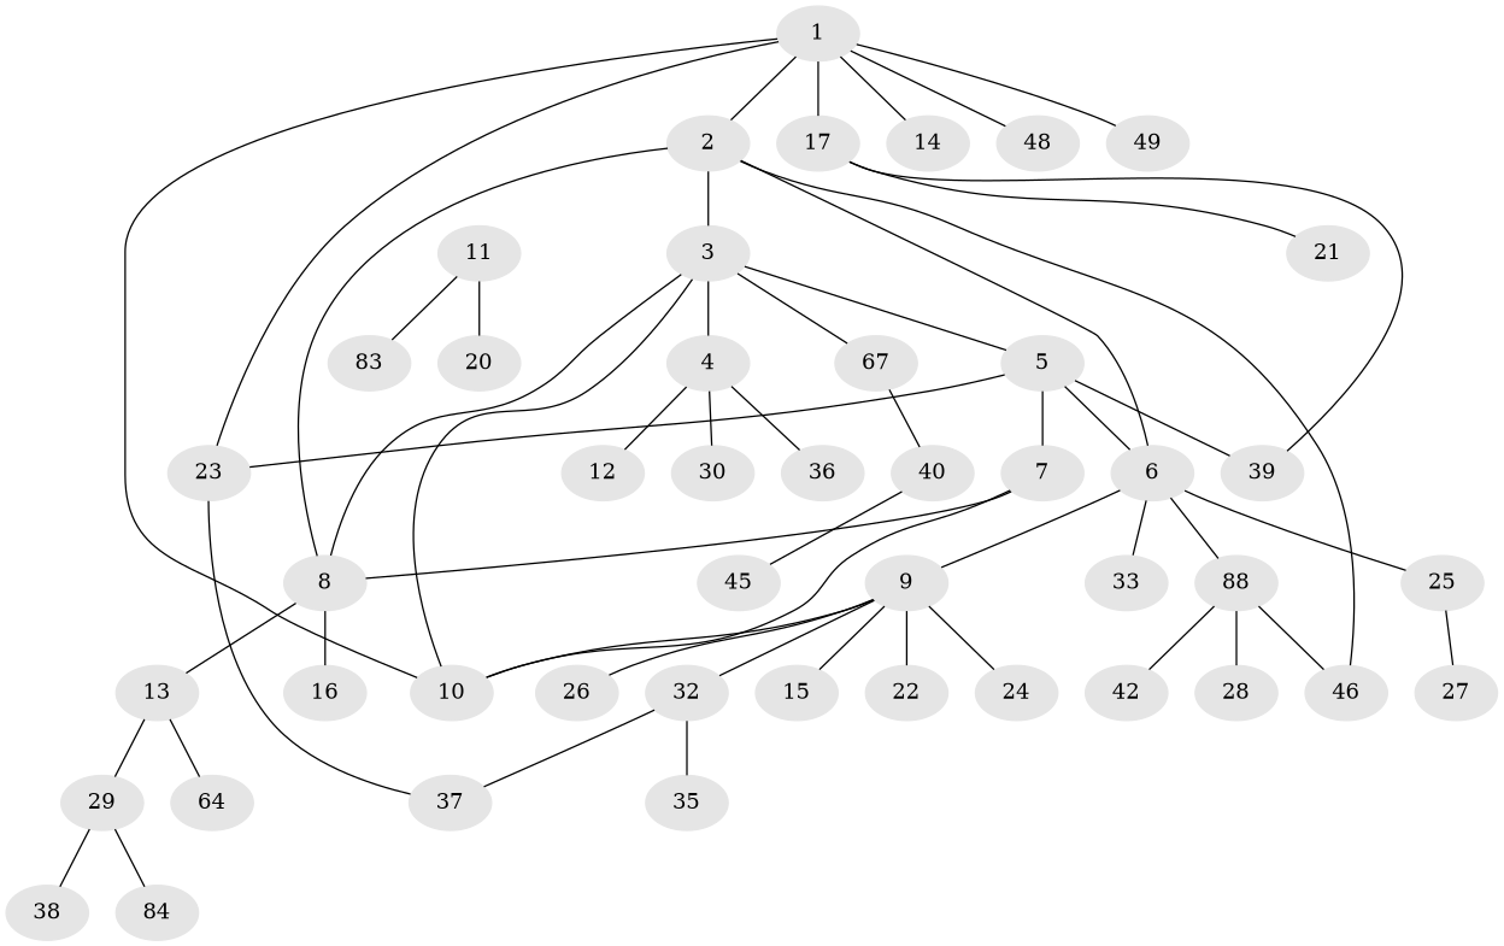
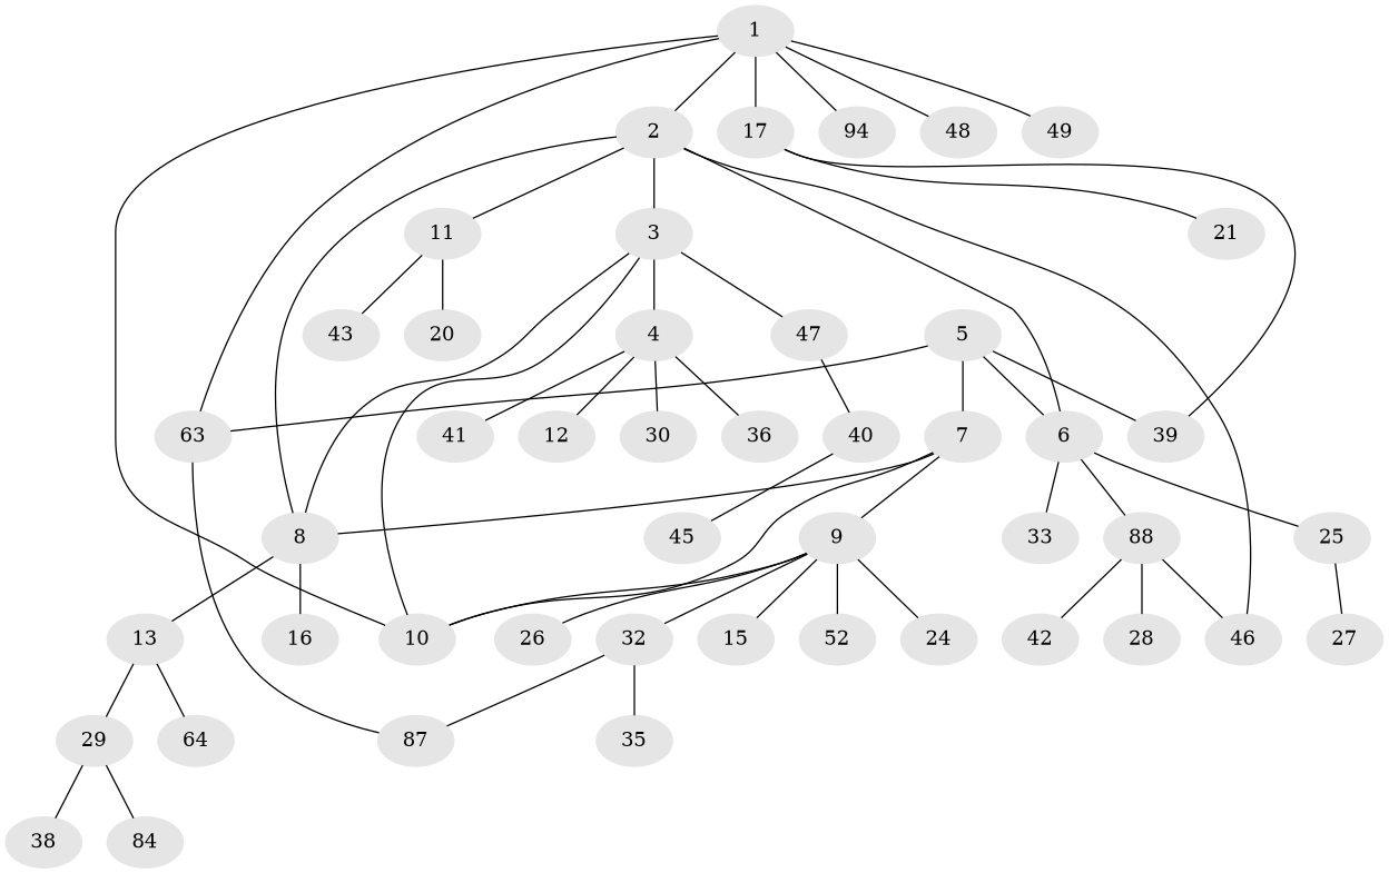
  graph {
    node [color=gray90 style=filled]
    1
    2
    10
-   14
+   14 [label=94]
    17
-   23
+   23 [label=63]
    48
    49
    3
    6
    8
    11
    46
    39
    21
-   37
+   37 [label=87]
    4
    5
-   47 [label=67]
+   47
    9
    n21 [label=88]
    25
    33
    13
    16
    20
-   43 [label=83]
+   43
    12
    30
    36
+   41
    7
    40
    45
    15
-   22
+   22 [label=52]
    24
    26
    32
    28
    42
    27
    29
    n44 [label=64]
    35
    38
    n47 [label=84]
    1 -- 2
    1 -- 10
    1 -- 14
    1 -- 17
    1 -- 23
    1 -- 48
    1 -- 49
    2 -- 3
    2 -- 6
    2 -- 8
+   2 -- 11
    2 -- 46
    17 -- 39
    17 -- 21
    23 -- 37
    3 -- 10
    3 -- 8
    3 -- 4
-   3 -- 5
    3 -- 47
-   6 -- 9
+   7 -- 9
    6 -- n21
    6 -- 25
    6 -- 33
    8 -- 13
    8 -- 16
    11 -- 20
    11 -- 43
    4 -- 12
    4 -- 30
    4 -- 36
+   4 -- 41
    5 -- 23
    5 -- 6
    5 -- 39
    5 -- 7
    47 -- 40
    9 -- 10
    9 -- 15
    9 -- 22
    9 -- 24
    9 -- 26
    9 -- 32
    n21 -- 46
    n21 -- 28
    n21 -- 42
    25 -- 27
    13 -- 29
    13 -- n44
    7 -- 10
    7 -- 8
    40 -- 45
    32 -- 37
    32 -- 35
    29 -- 38
    29 -- n47
  }
